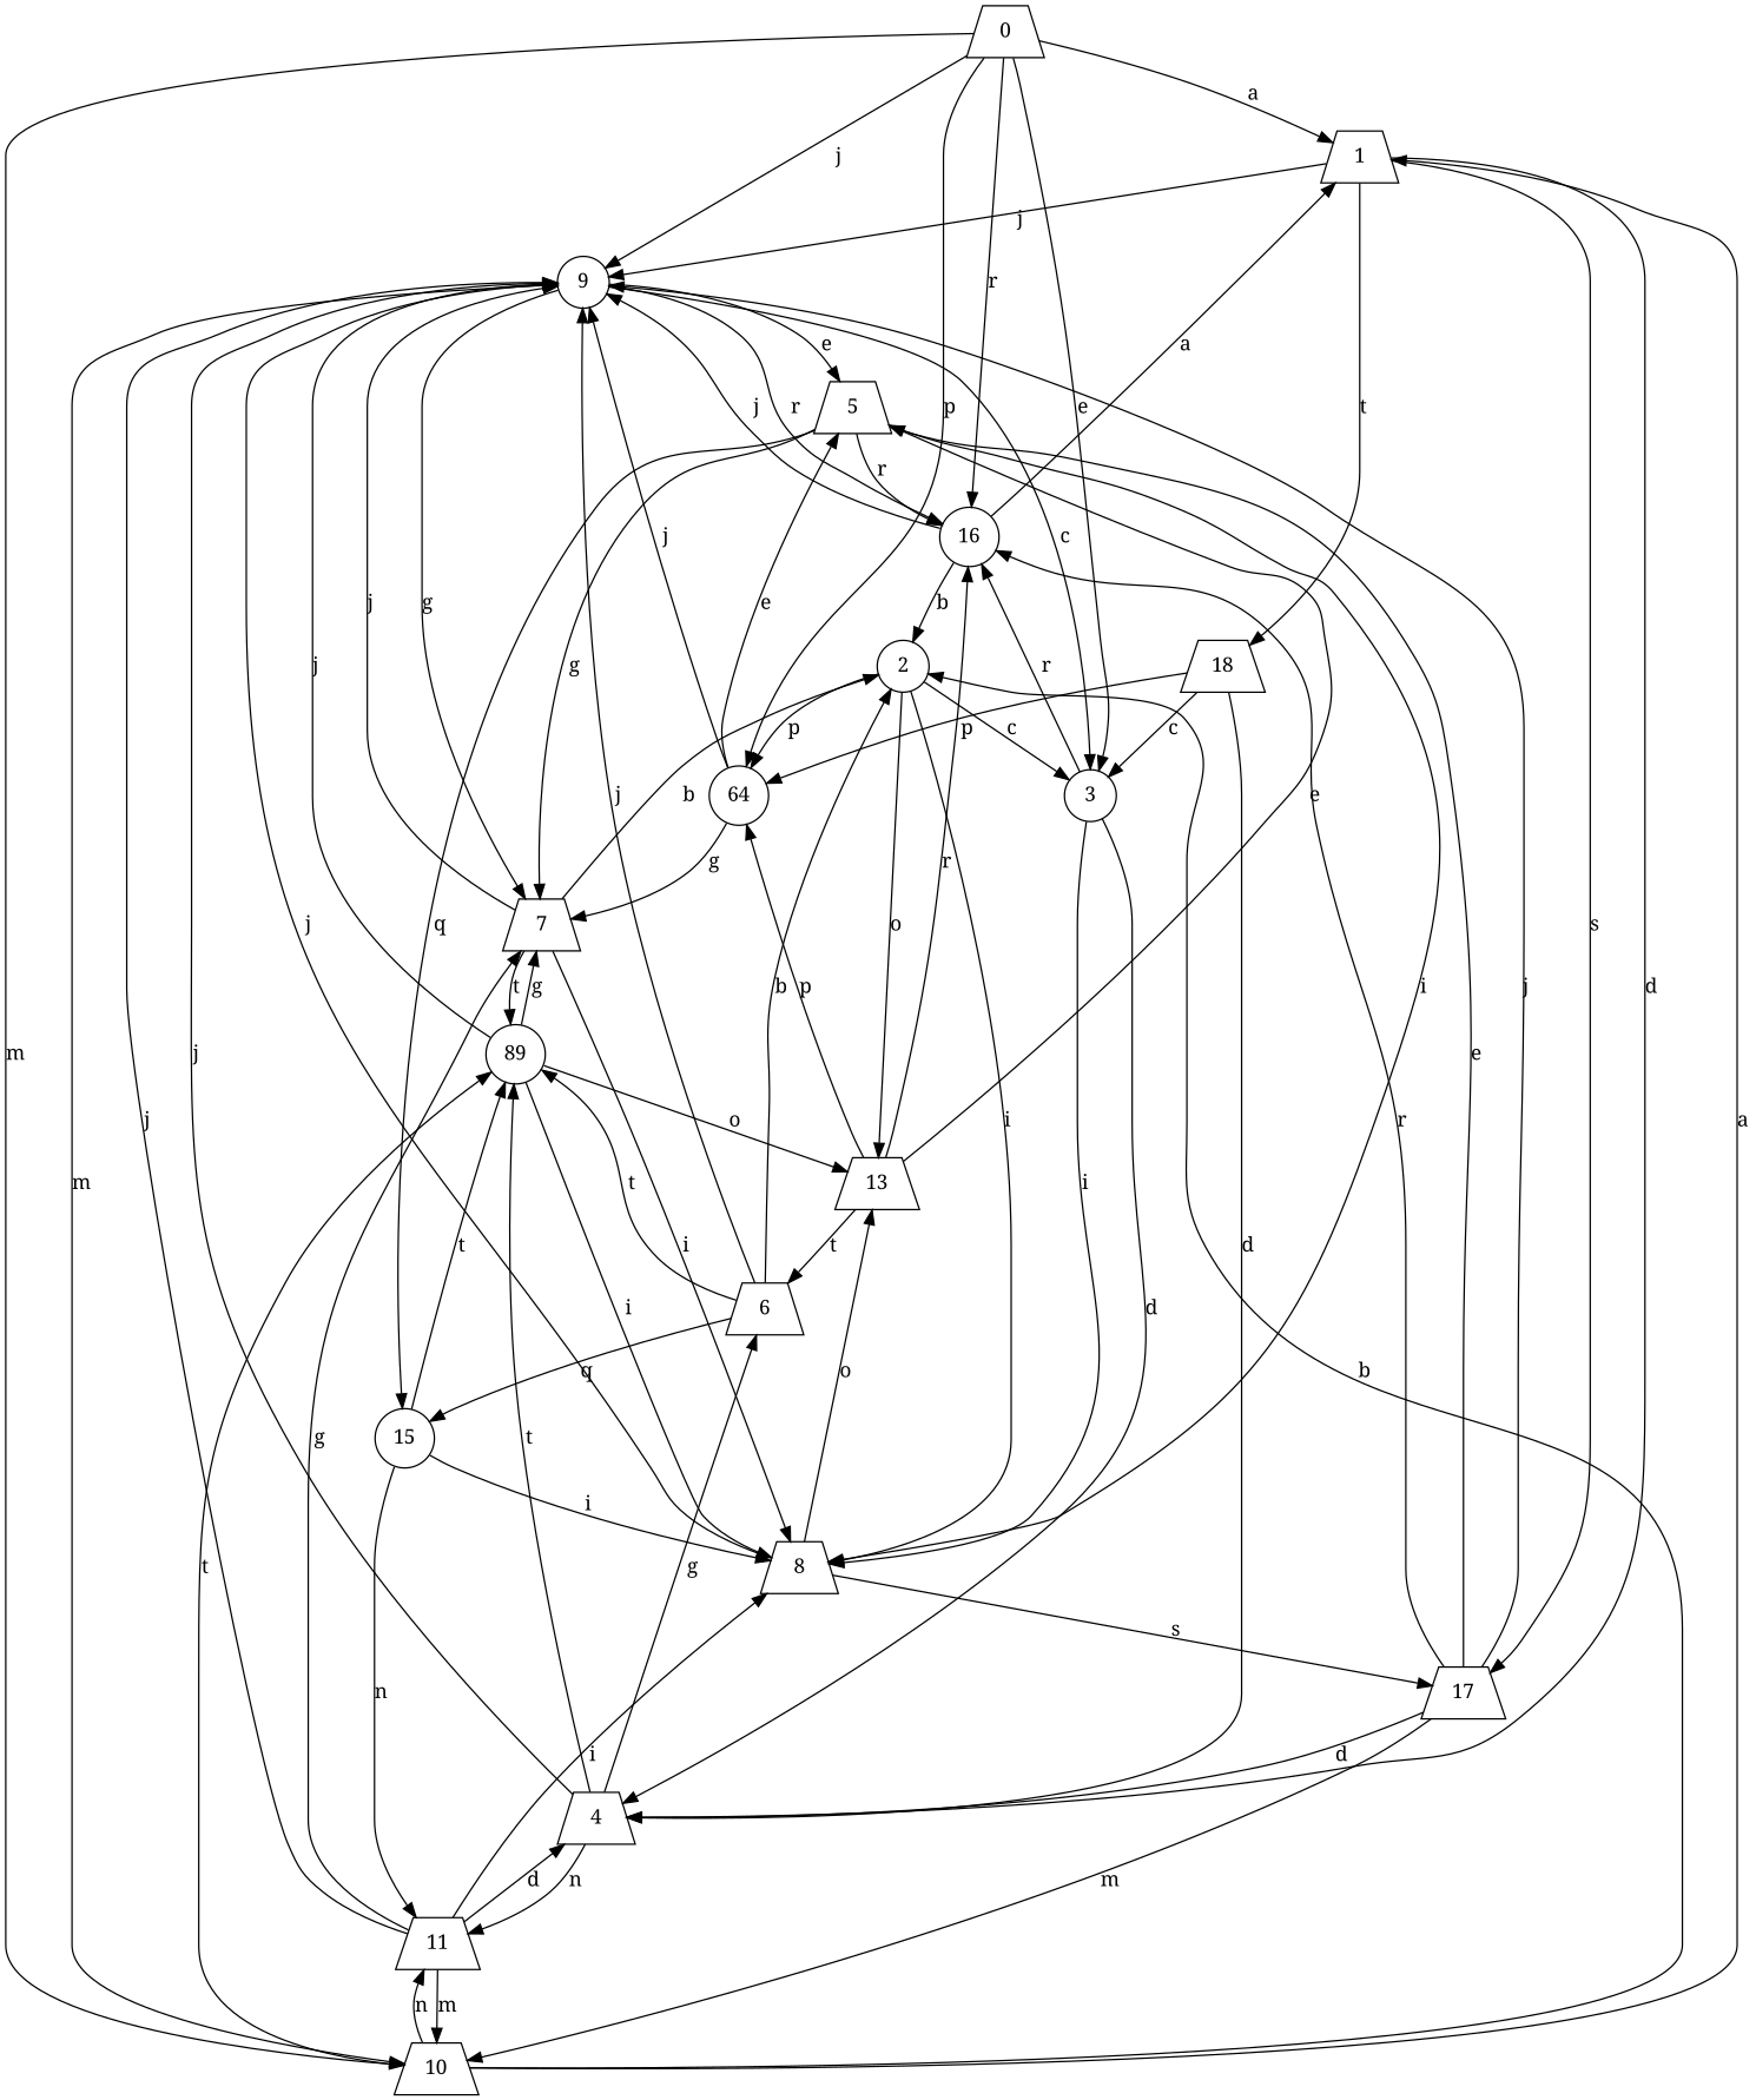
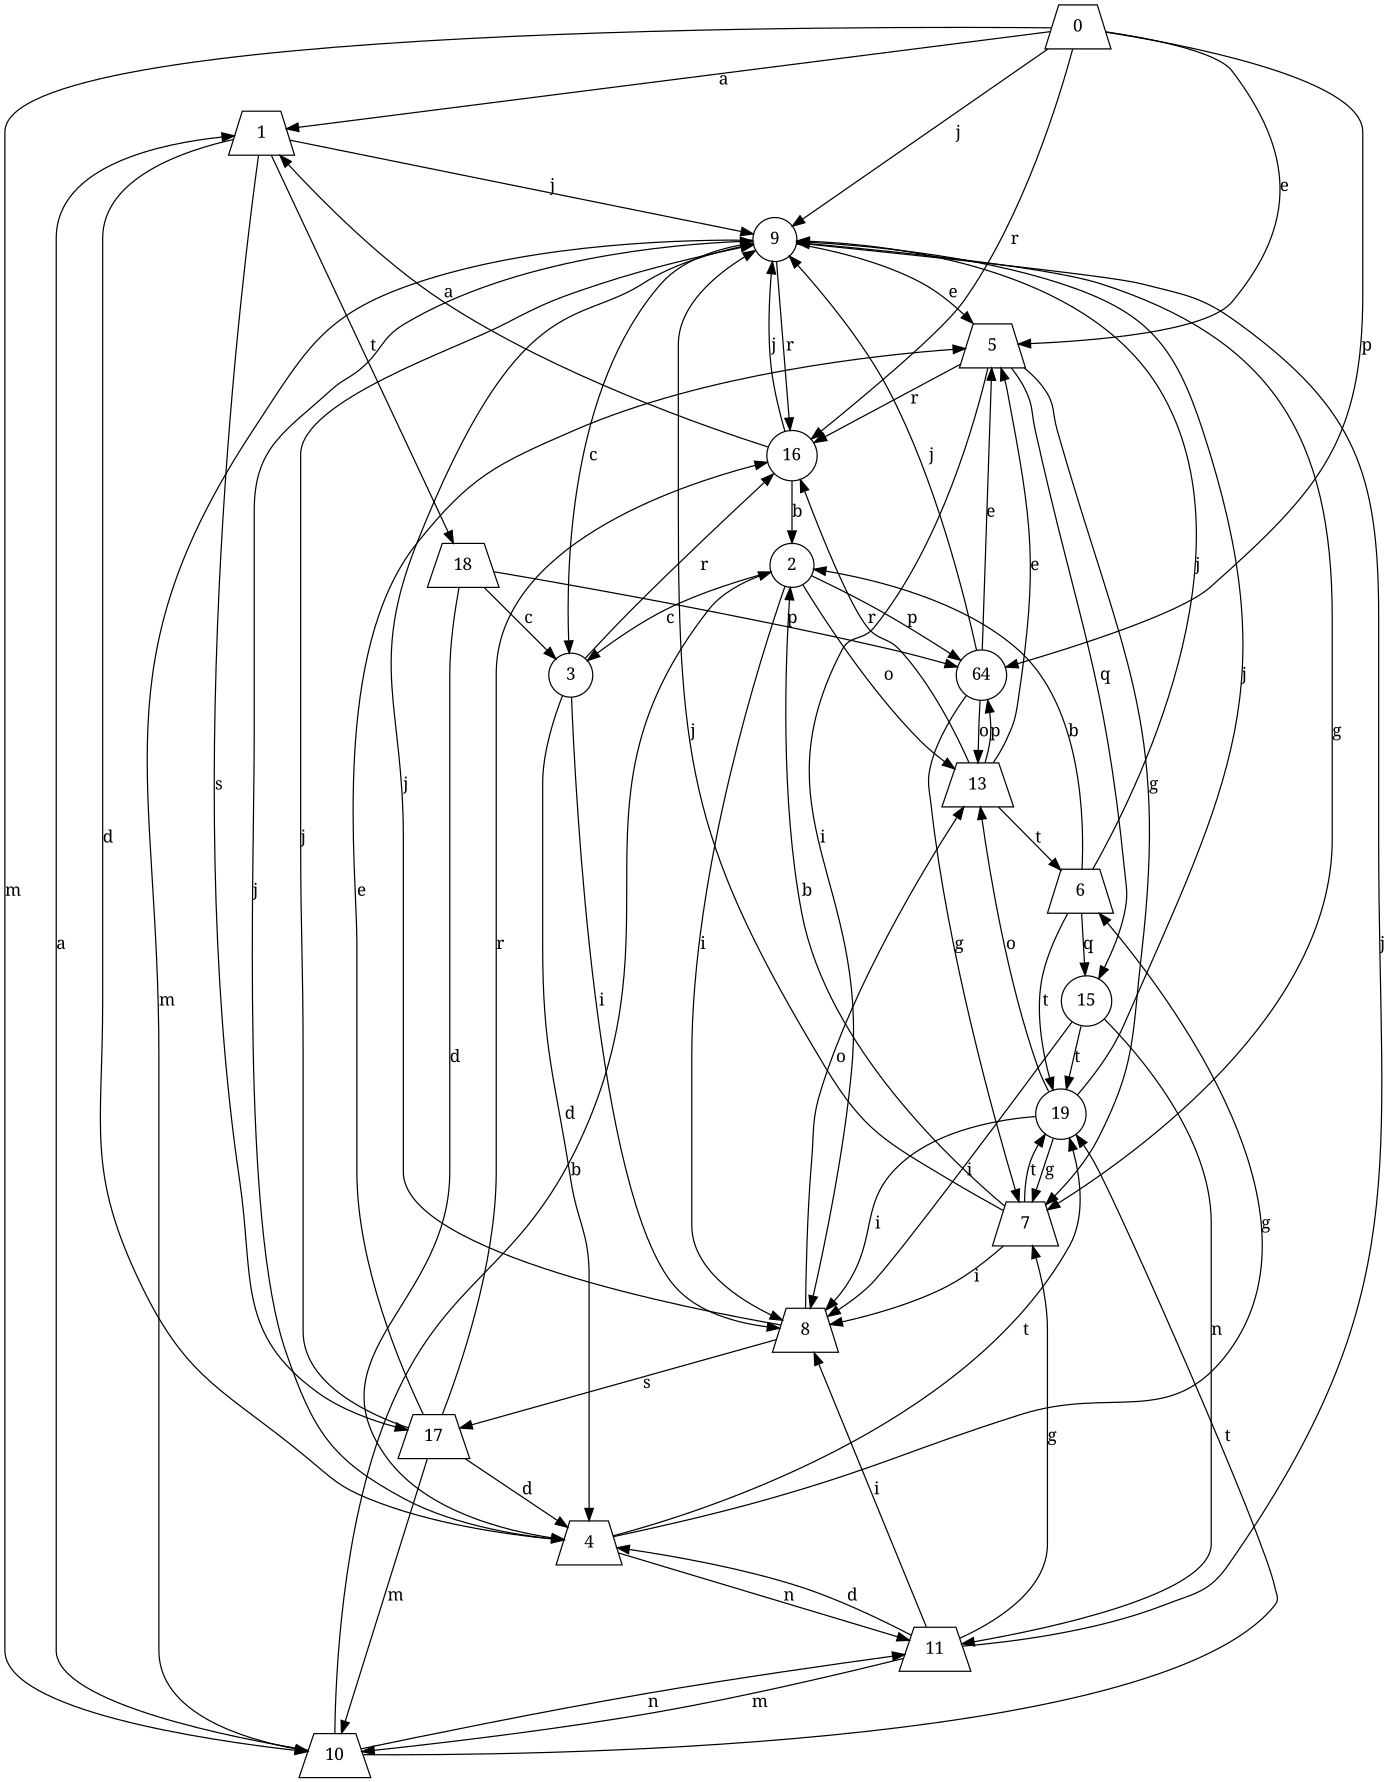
  strict digraph {
    fontname="Noto Serif"
    node [fontname="Noto Serif" shape=trapezium]
    edge [fontname="Noto Serif"]
    0
    1
    5
    9 [shape=circle]
    10
    n6 [label=64 shape=circle]
    16 [shape=circle]
    4
    17
    18
    8
    7
    15 [shape=circle]
    3 [shape=circle]
    2 [shape=circle]
    11
-   19 [shape=circle label=89]
+   19 [shape=circle]
    13
    6
    0 -> 1 [label=a]
-   0 -> 3 [label=e]
+   0 -> 5 [label=e]
    0 -> 9 [label=j]
    0 -> 10 [label=m]
    0 -> n6 [label=p]
    0 -> 16 [label=r]
    1 -> 9 [label=j]
    1 -> 4 [label=d]
    1 -> 17 [label=s]
    1 -> 18 [label=t]
    5 -> 16 [label=r]
    5 -> 8 [label=i]
    5 -> 7 [label=g]
    5 -> 15 [label=q]
    9 -> 5 [label=e]
    9 -> 10 [label=m]
    9 -> 16 [label=r]
    9 -> 7 [label=g]
    9 -> 3 [label=c]
    10 -> 1 [label=a]
    10 -> 2 [label=b]
    10 -> 11 [label=n]
    10 -> 19 [label=t]
    n6 -> 5 [label=e]
    n6 -> 9 [label=j]
    n6 -> 7 [label=g]
+   n6 -> 13 [label=o]
    16 -> 1 [label=a]
    16 -> 9 [label=j]
    16 -> 2 [label=b]
    4 -> 9 [label=j]
    4 -> 11 [label=n]
    4 -> 19 [label=t]
    4 -> 6 [label=g]
    17 -> 5 [label=e]
    17 -> 9 [label=j]
    17 -> 10 [label=m]
    17 -> 16 [label=r]
    17 -> 4 [label=d]
    18 -> n6 [label=p]
    18 -> 4 [label=d]
    18 -> 3 [label=c]
    8 -> 9 [label=j]
    8 -> 17 [label=s]
    8 -> 13 [label=o]
    7 -> 9 [label=j]
    7 -> 8 [label=i]
    7 -> 2 [label=b]
    7 -> 19 [label=t]
    15 -> 8 [label=i]
    15 -> 11 [label=n]
    15 -> 19 [label=t]
    3 -> 16 [label=r]
    3 -> 4 [label=d]
    3 -> 8 [label=i]
    2 -> n6 [label=p]
    2 -> 8 [label=i]
    2 -> 3 [label=c]
    2 -> 13 [label=o]
    11 -> 9 [label=j]
    11 -> 10 [label=m]
    11 -> 4 [label=d]
    11 -> 8 [label=i]
    11 -> 7 [label=g]
    19 -> 9 [label=j]
    19 -> 8 [label=i]
    19 -> 7 [label=g]
    19 -> 13 [label=o]
    13 -> 5 [label=e]
    13 -> n6 [label=p]
    13 -> 16 [label=r]
    13 -> 6 [label=t]
    6 -> 9 [label=j]
    6 -> 15 [label=q]
    6 -> 2 [label=b]
    6 -> 19 [label=t]
  }
